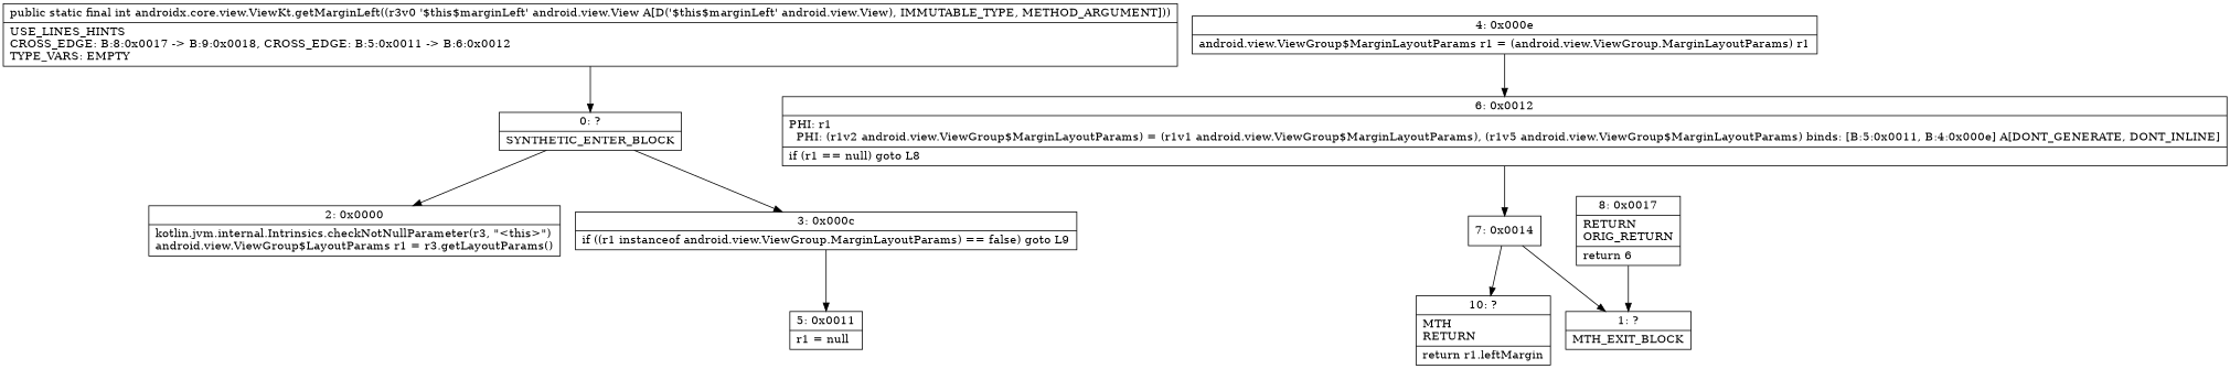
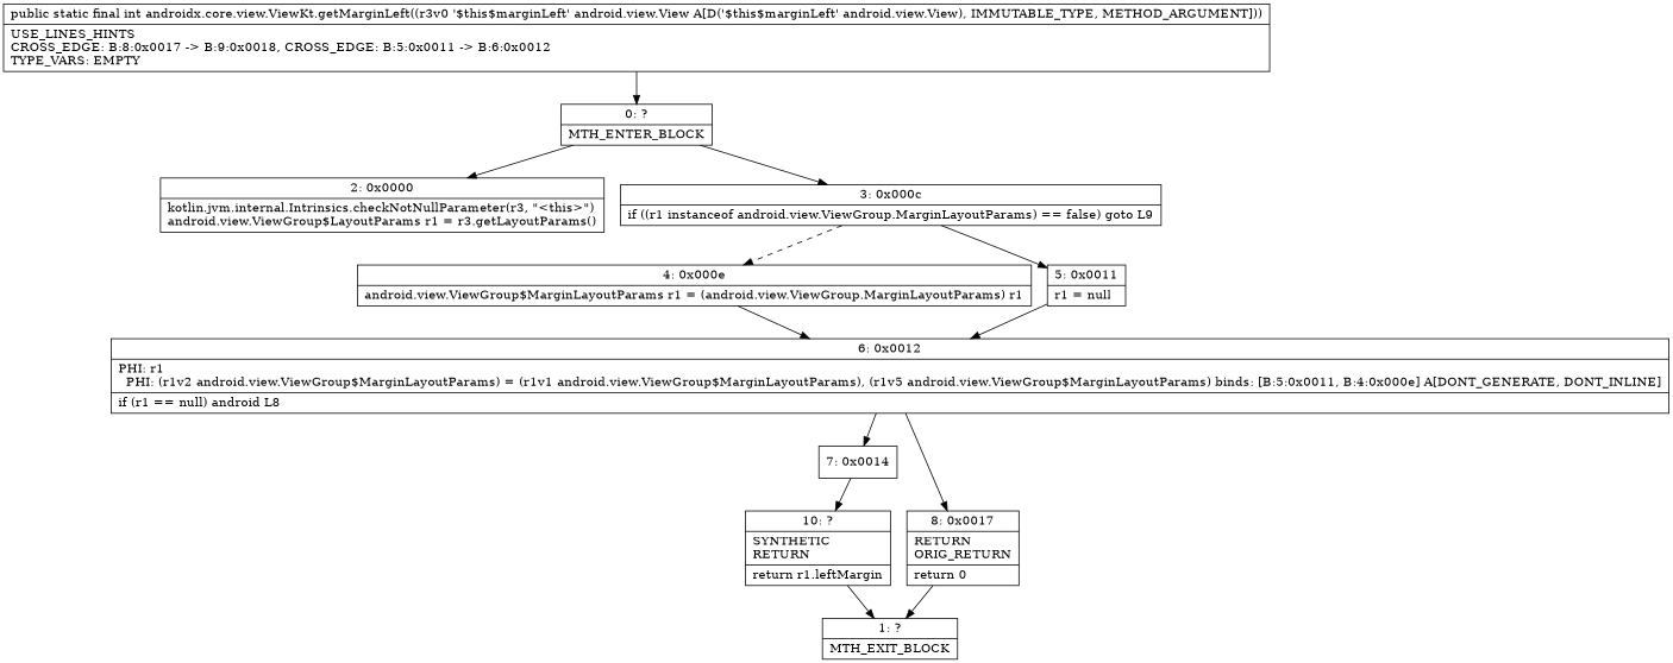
  digraph {
    node [shape=record]
-   n1 [label="{0\:\ ?|SYNTHETIC_ENTER_BLOCK\l}"]
+   n1 [label="{0\:\ ?|MTH_ENTER_BLOCK\l}"]
    n2 [label="{2\:\ 0x0000|kotlin.jvm.internal.Intrinsics.checkNotNullParameter(r3, \"\<this\>\")\landroid.view.ViewGroup$LayoutParams r1 = r3.getLayoutParams()\l}"]
    n3 [label="{3\:\ 0x000c|if ((r1 instanceof android.view.ViewGroup.MarginLayoutParams) == false) goto L9\l}"]
    n4 [label="{4\:\ 0x000e|android.view.ViewGroup$MarginLayoutParams r1 = (android.view.ViewGroup.MarginLayoutParams) r1\l}"]
    n5 [label="{5\:\ 0x0011|r1 = null\l}"]
-   n6 [label="{6\:\ 0x0012|PHI: r1 \l  PHI: (r1v2 android.view.ViewGroup$MarginLayoutParams) = (r1v1 android.view.ViewGroup$MarginLayoutParams), (r1v5 android.view.ViewGroup$MarginLayoutParams) binds: [B:5:0x0011, B:4:0x000e] A[DONT_GENERATE, DONT_INLINE]\l|if (r1 == null) goto L8\l}"]
+   n6 [label="{6\:\ 0x0012|PHI: r1 \l  PHI: (r1v2 android.view.ViewGroup$MarginLayoutParams) = (r1v1 android.view.ViewGroup$MarginLayoutParams), (r1v5 android.view.ViewGroup$MarginLayoutParams) binds: [B:5:0x0011, B:4:0x000e] A[DONT_GENERATE, DONT_INLINE]\l|if (r1 == null) android L8\l}"]
    n7 [label="{7\:\ 0x0014}"]
-   n8 [label="{8\:\ 0x0017|RETURN\lORIG_RETURN\l|return 6\l}"]
-   n9 [label="{10\:\ ?|MTH\lRETURN\l|return r1.leftMargin\l}"]
+   n8 [label="{8\:\ 0x0017|RETURN\lORIG_RETURN\l|return 0\l}"]
+   n9 [label="{10\:\ ?|SYNTHETIC\lRETURN\l|return r1.leftMargin\l}"]
    n10 [label="{1\:\ ?|MTH_EXIT_BLOCK\l}"]
    n11 [label="{public static final int androidx.core.view.ViewKt.getMarginLeft((r3v0 '$this$marginLeft' android.view.View A[D('$this$marginLeft' android.view.View), IMMUTABLE_TYPE, METHOD_ARGUMENT]))  | USE_LINES_HINTS\lCROSS_EDGE: B:8:0x0017 \-\> B:9:0x0018, CROSS_EDGE: B:5:0x0011 \-\> B:6:0x0012\lTYPE_VARS: EMPTY\l}"]
    n1 -> n2
    n1 -> n3
+   n3 -> n4 [style=dashed]
    n3 -> n5
    n4 -> n6
+   n5 -> n6
    n6 -> n7 [style=solid]
+   n6 -> n8
    n7 -> n9
    n8 -> n10
-   n7 -> n10
+   n9 -> n10
    n11 -> n1
  }
